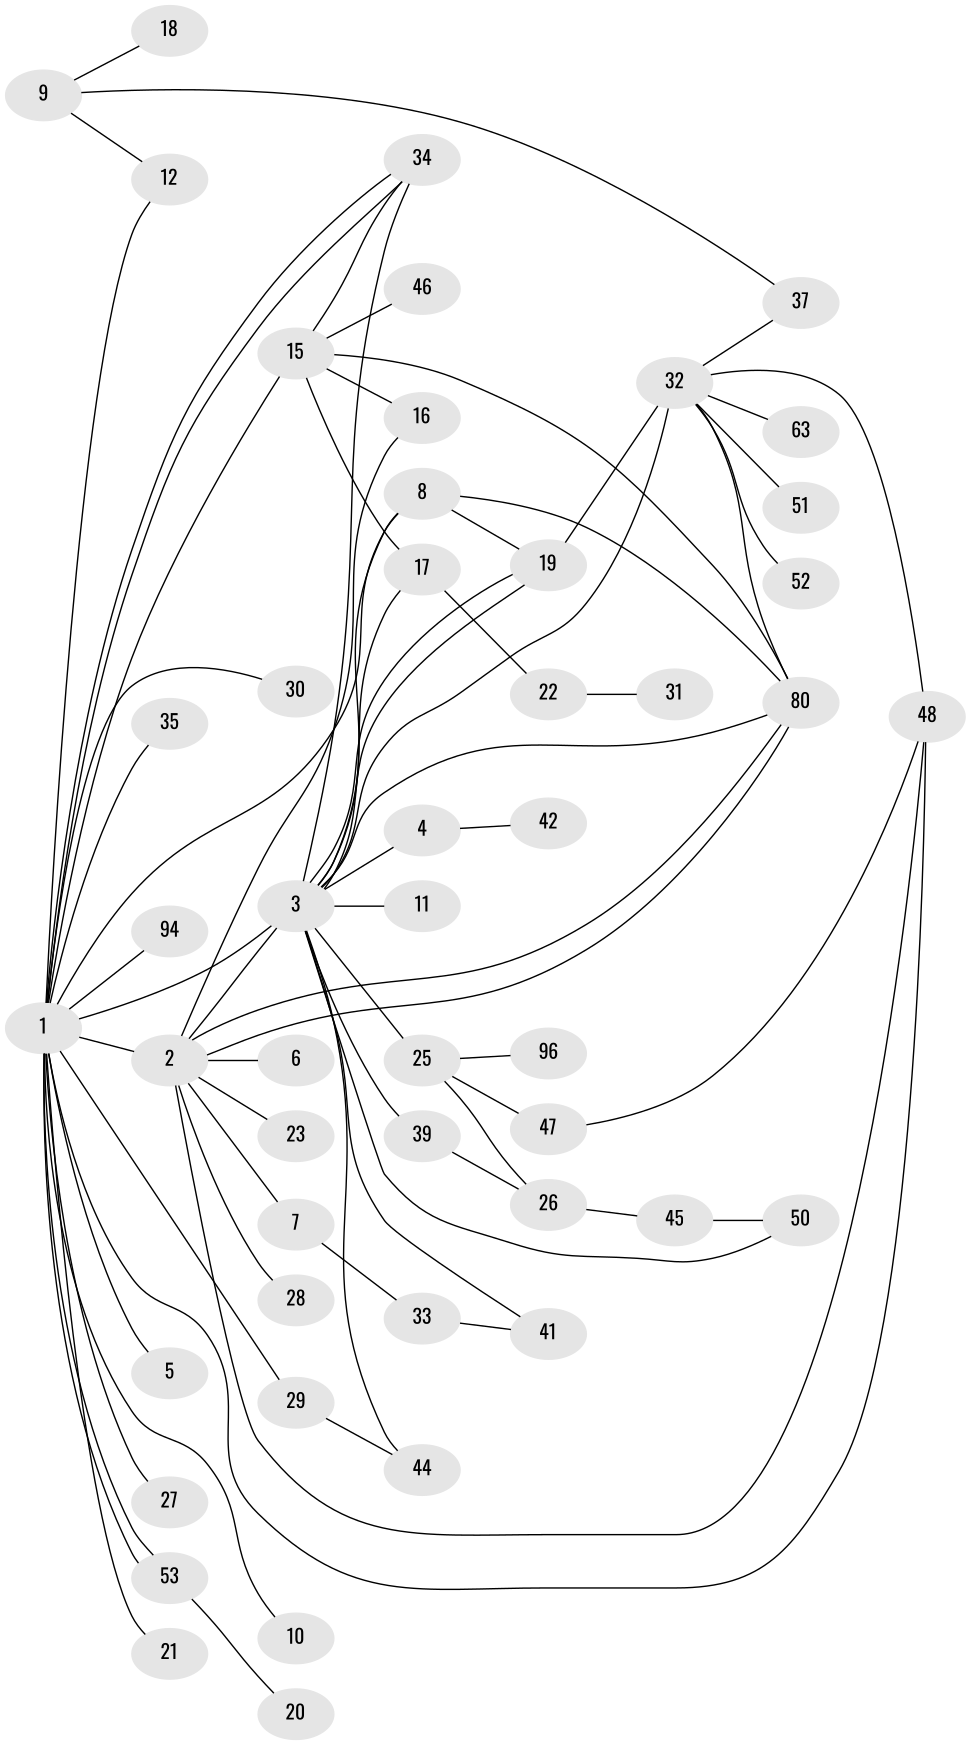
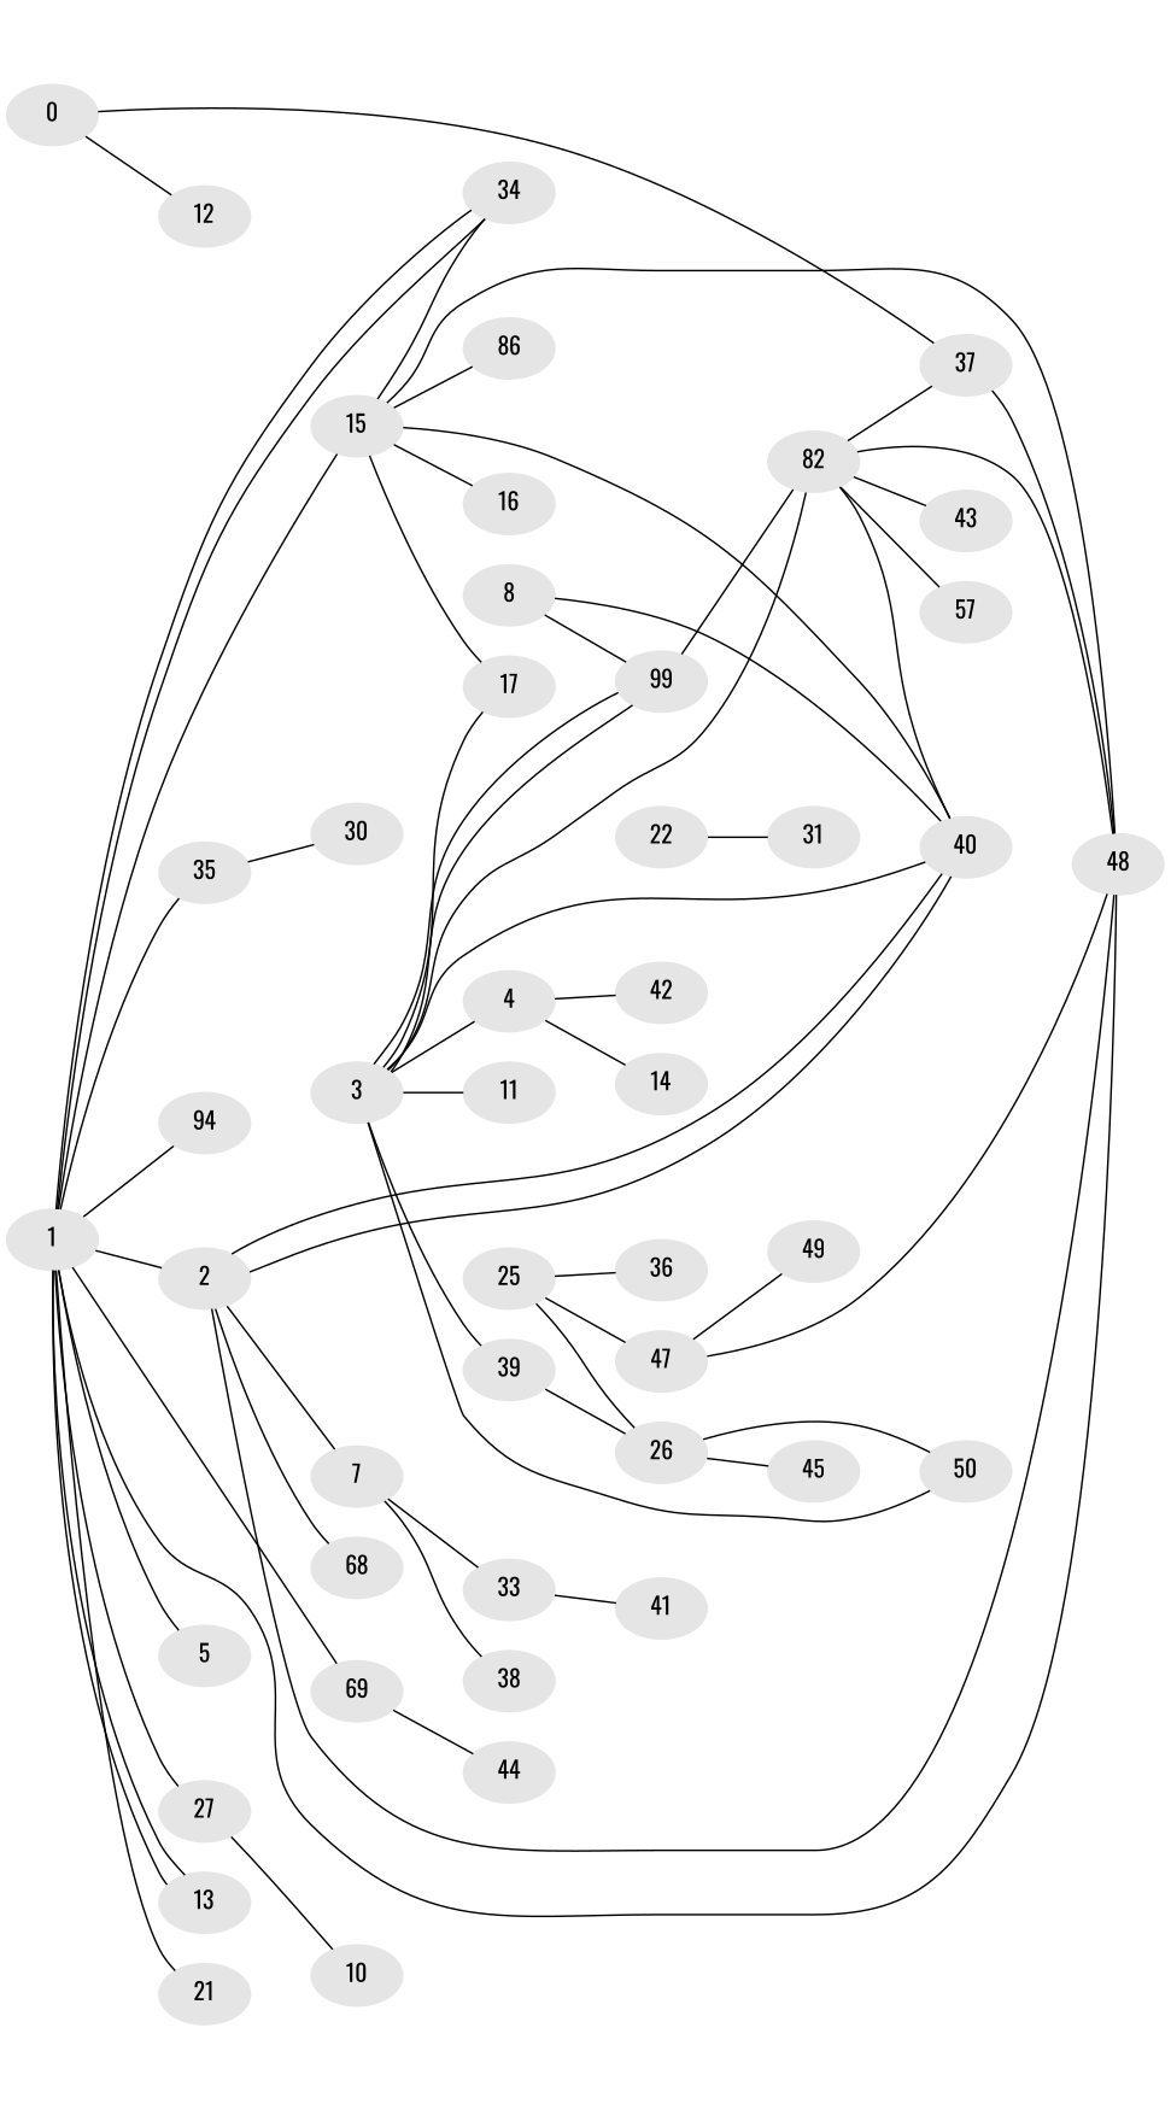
  graph {
    fontname=Oswald
    rankdir=LR
    node [color=gray90 fontname=Oswald style=filled]
    edge [fontname=Oswald]
    1
    2
    3
    5
    8
    10
    12
-   13 [label=53]
+   13
    15
    21
    n11 [label=94]
    27
-   29
+   29 [label=69]
    30
    34
    35
    48
-   6
    7
    16
-   23
-   28
-   40 [label=80]
+   28 [label=68]
+   40
    4
    11
    17
-   19
+   19 [label=99]
    25
-   32
+   32 [label=82]
    39
    41
    44
    50
-   20
-   46
+   46 [label=86]
    33
-   9
-   18
+   38
+   9 [label=0]
    37
+   14
    42
    22
    26
-   36 [label=96]
+   36
    47
    45
-   43 [label=63]
-   51
-   52
+   43
+   51 [label=57]
    31
+   49
    1 -- 2
-   1 -- 3
    1 -- 5
-   1 -- 8
-   1 -- 10
-   1 -- 12
+   27 -- 10
    1 -- 13
    1 -- 13
    1 -- 15
    1 -- 21
    1 -- n11
    1 -- 27
    1 -- 29
-   1 -- 30
+   35 -- 30
    1 -- 34
    1 -- 34
    1 -- 35
    1 -- 48
-   2 -- 3
    2 -- 48
-   2 -- 6
    2 -- 7
-   2 -- 16
-   2 -- 23
    2 -- 28
    2 -- 40
    2 -- 40
-   3 -- 8
-   3 -- 34
    3 -- 40
    3 -- 4
    3 -- 11
    3 -- 17
    3 -- 19
    3 -- 19
-   3 -- 25
    3 -- 32
    3 -- 39
-   3 -- 41
-   3 -- 44
    3 -- 50
    8 -- 40
    8 -- 19
-   13 -- 20
    15 -- 34
+   15 -- 48
    15 -- 16
    15 -- 40
    15 -- 17
    15 -- 46
    29 -- 44
    7 -- 33
+   7 -- 38
+   4 -- 14
    4 -- 42
-   17 -- 22
    19 -- 32
    25 -- 26
    25 -- 36
    25 -- 47
    32 -- 48
    32 -- 40
    32 -- 37
    32 -- 43
    32 -- 51
-   32 -- 52
    39 -- 26
    33 -- 41
    9 -- 12
-   9 -- 18
    9 -- 37
+   37 -- 48
    22 -- 31
-   45 -- 50
+   26 -- 50
    26 -- 45
    47 -- 48
+   47 -- 49
  }
